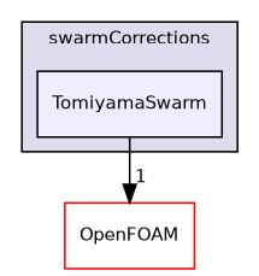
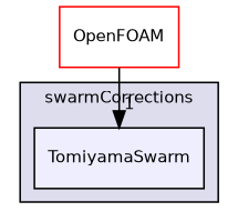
  digraph {
    compound=true
    node [fontname=Helvetica fontsize=10 shape=box]
    n1 [fillcolor="#eeeeff" label=TomiyamaSwarm pencolor=black style=filled]
    n2 [color=red label=OpenFOAM]
    subgraph cluster_1 {
      bgcolor="#ddddee"
      fontname=Helvetica
      fontsize=10
      label=swarmCorrections
      pencolor=black
      n1
    }
-   n1 -> n2 [headlabel=1 labeldistance=1.5 labelfontname=Helvetica labelfontsize=10 arrowhead=normal]
+   n2 -> n1 [headlabel=1 labeldistance=1.5 labelfontname=Helvetica labelfontsize=10 arrowhead=normal]
  }
